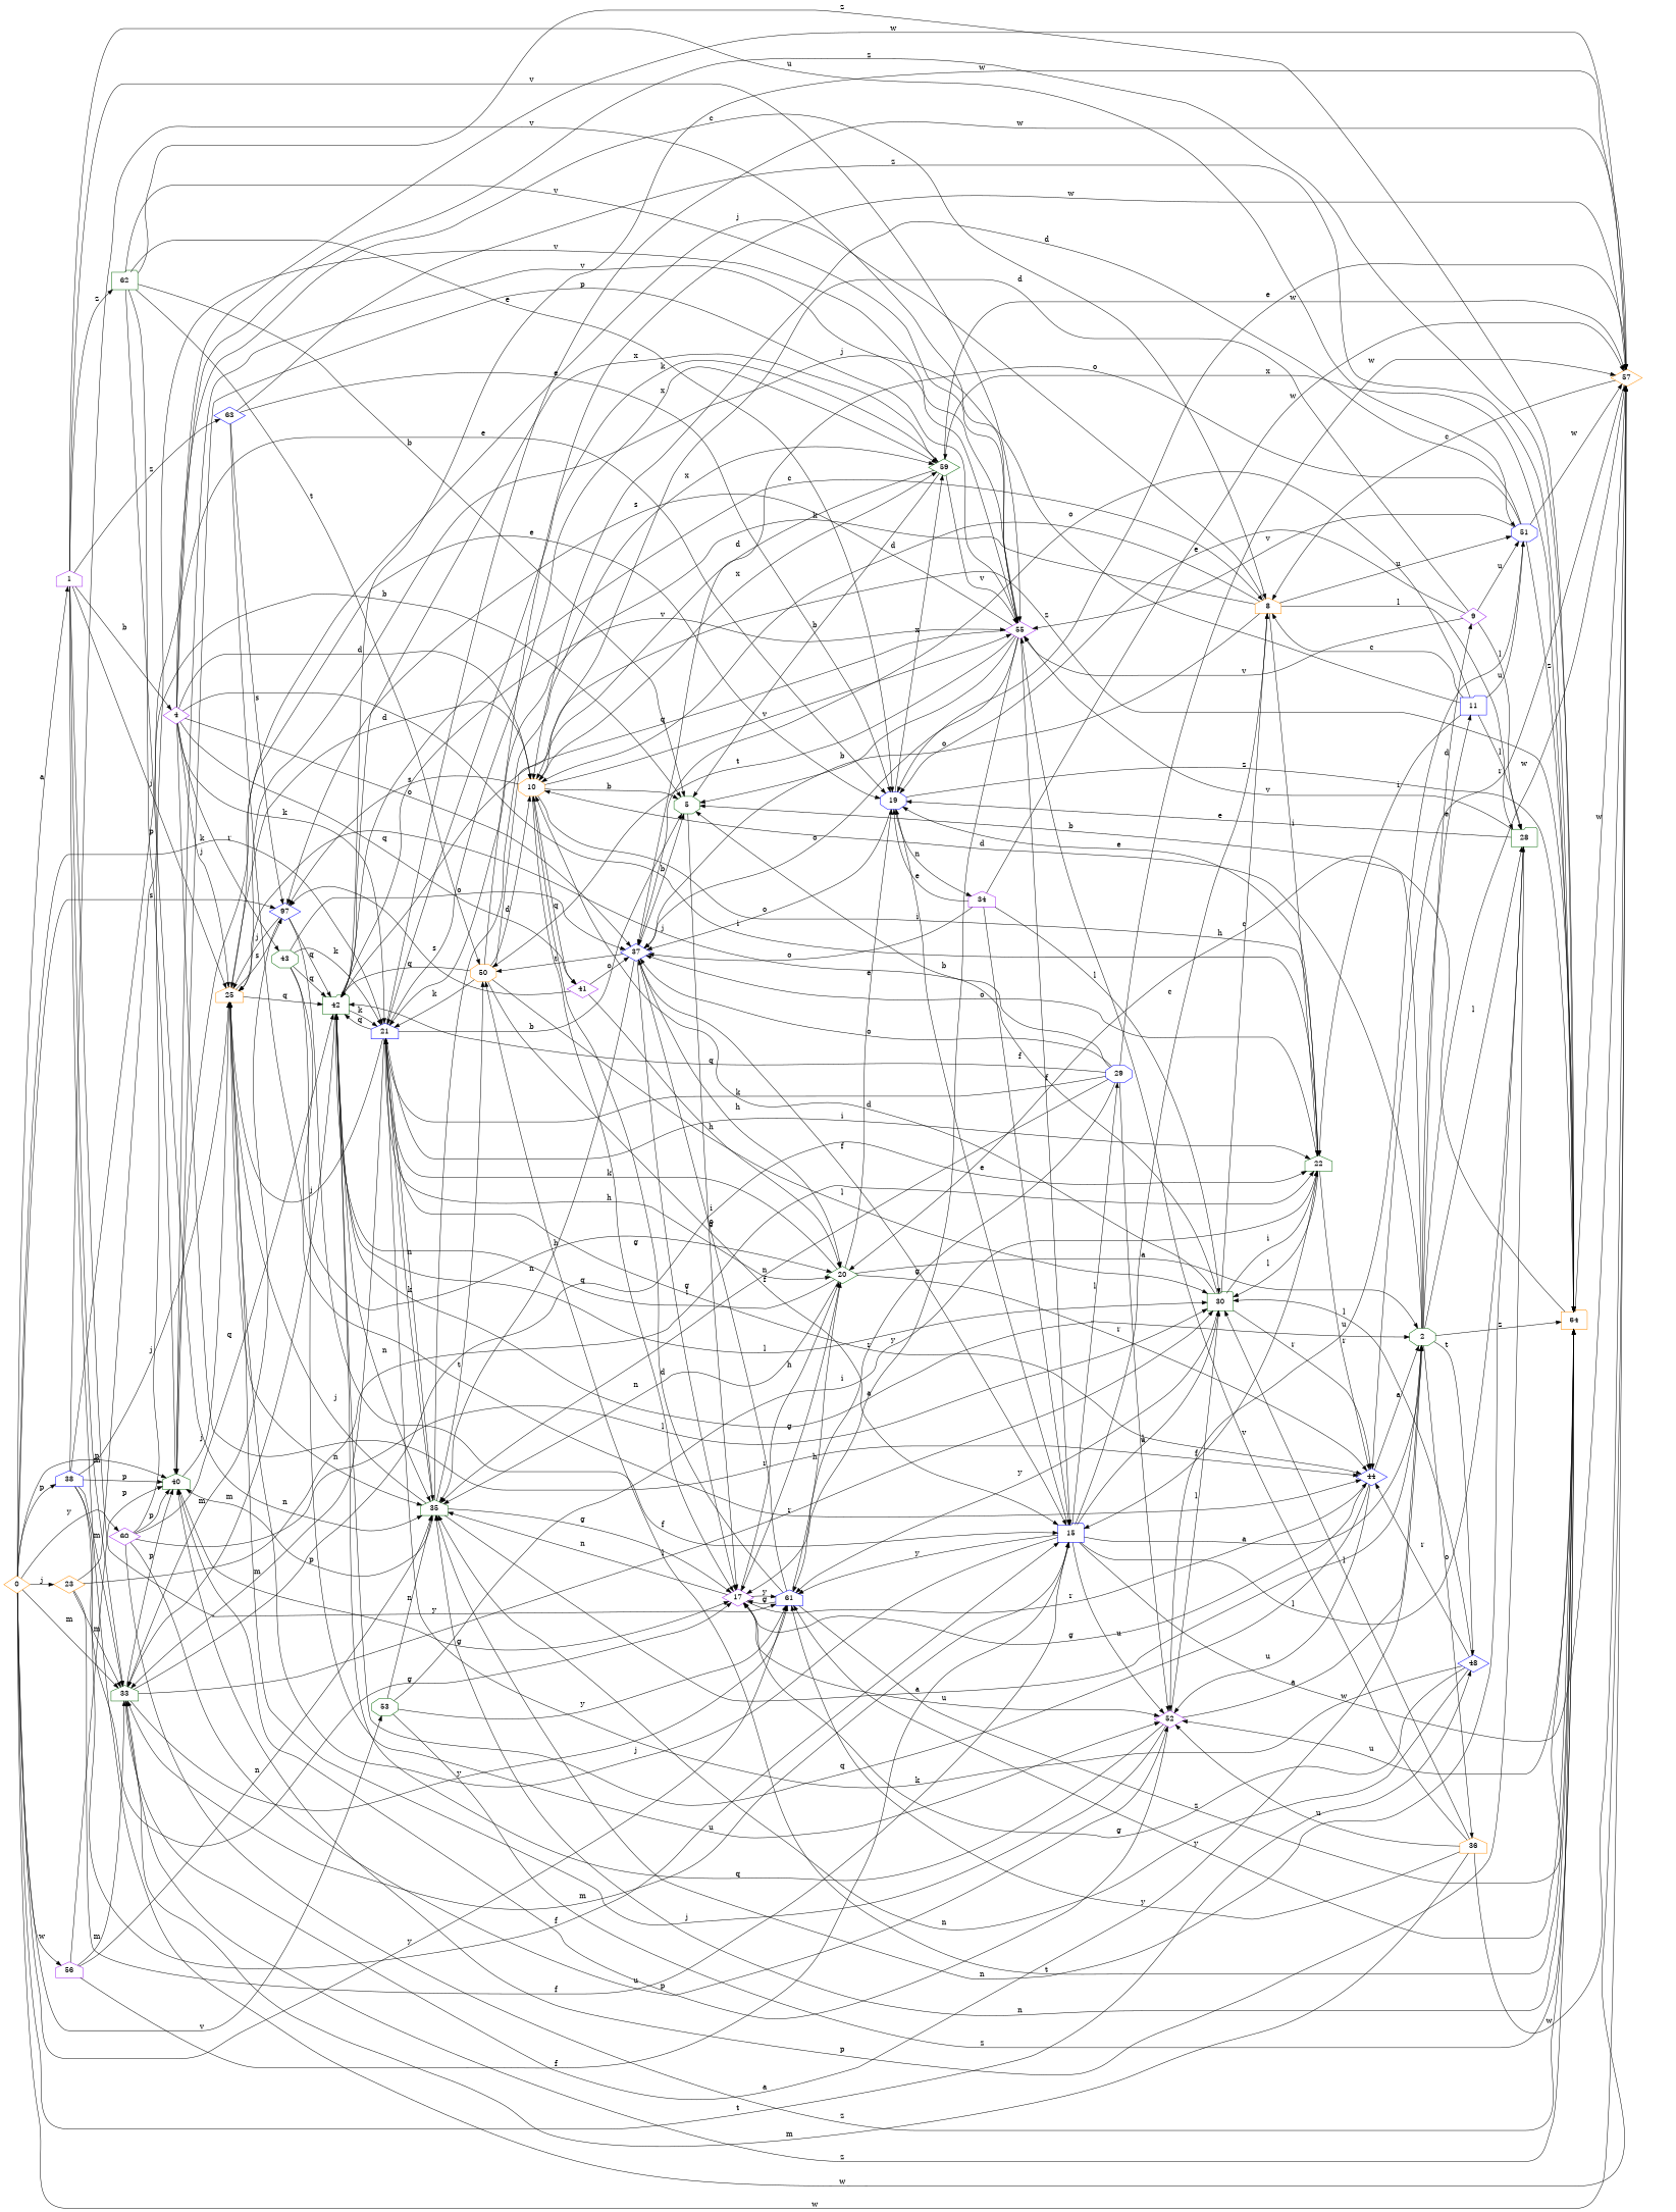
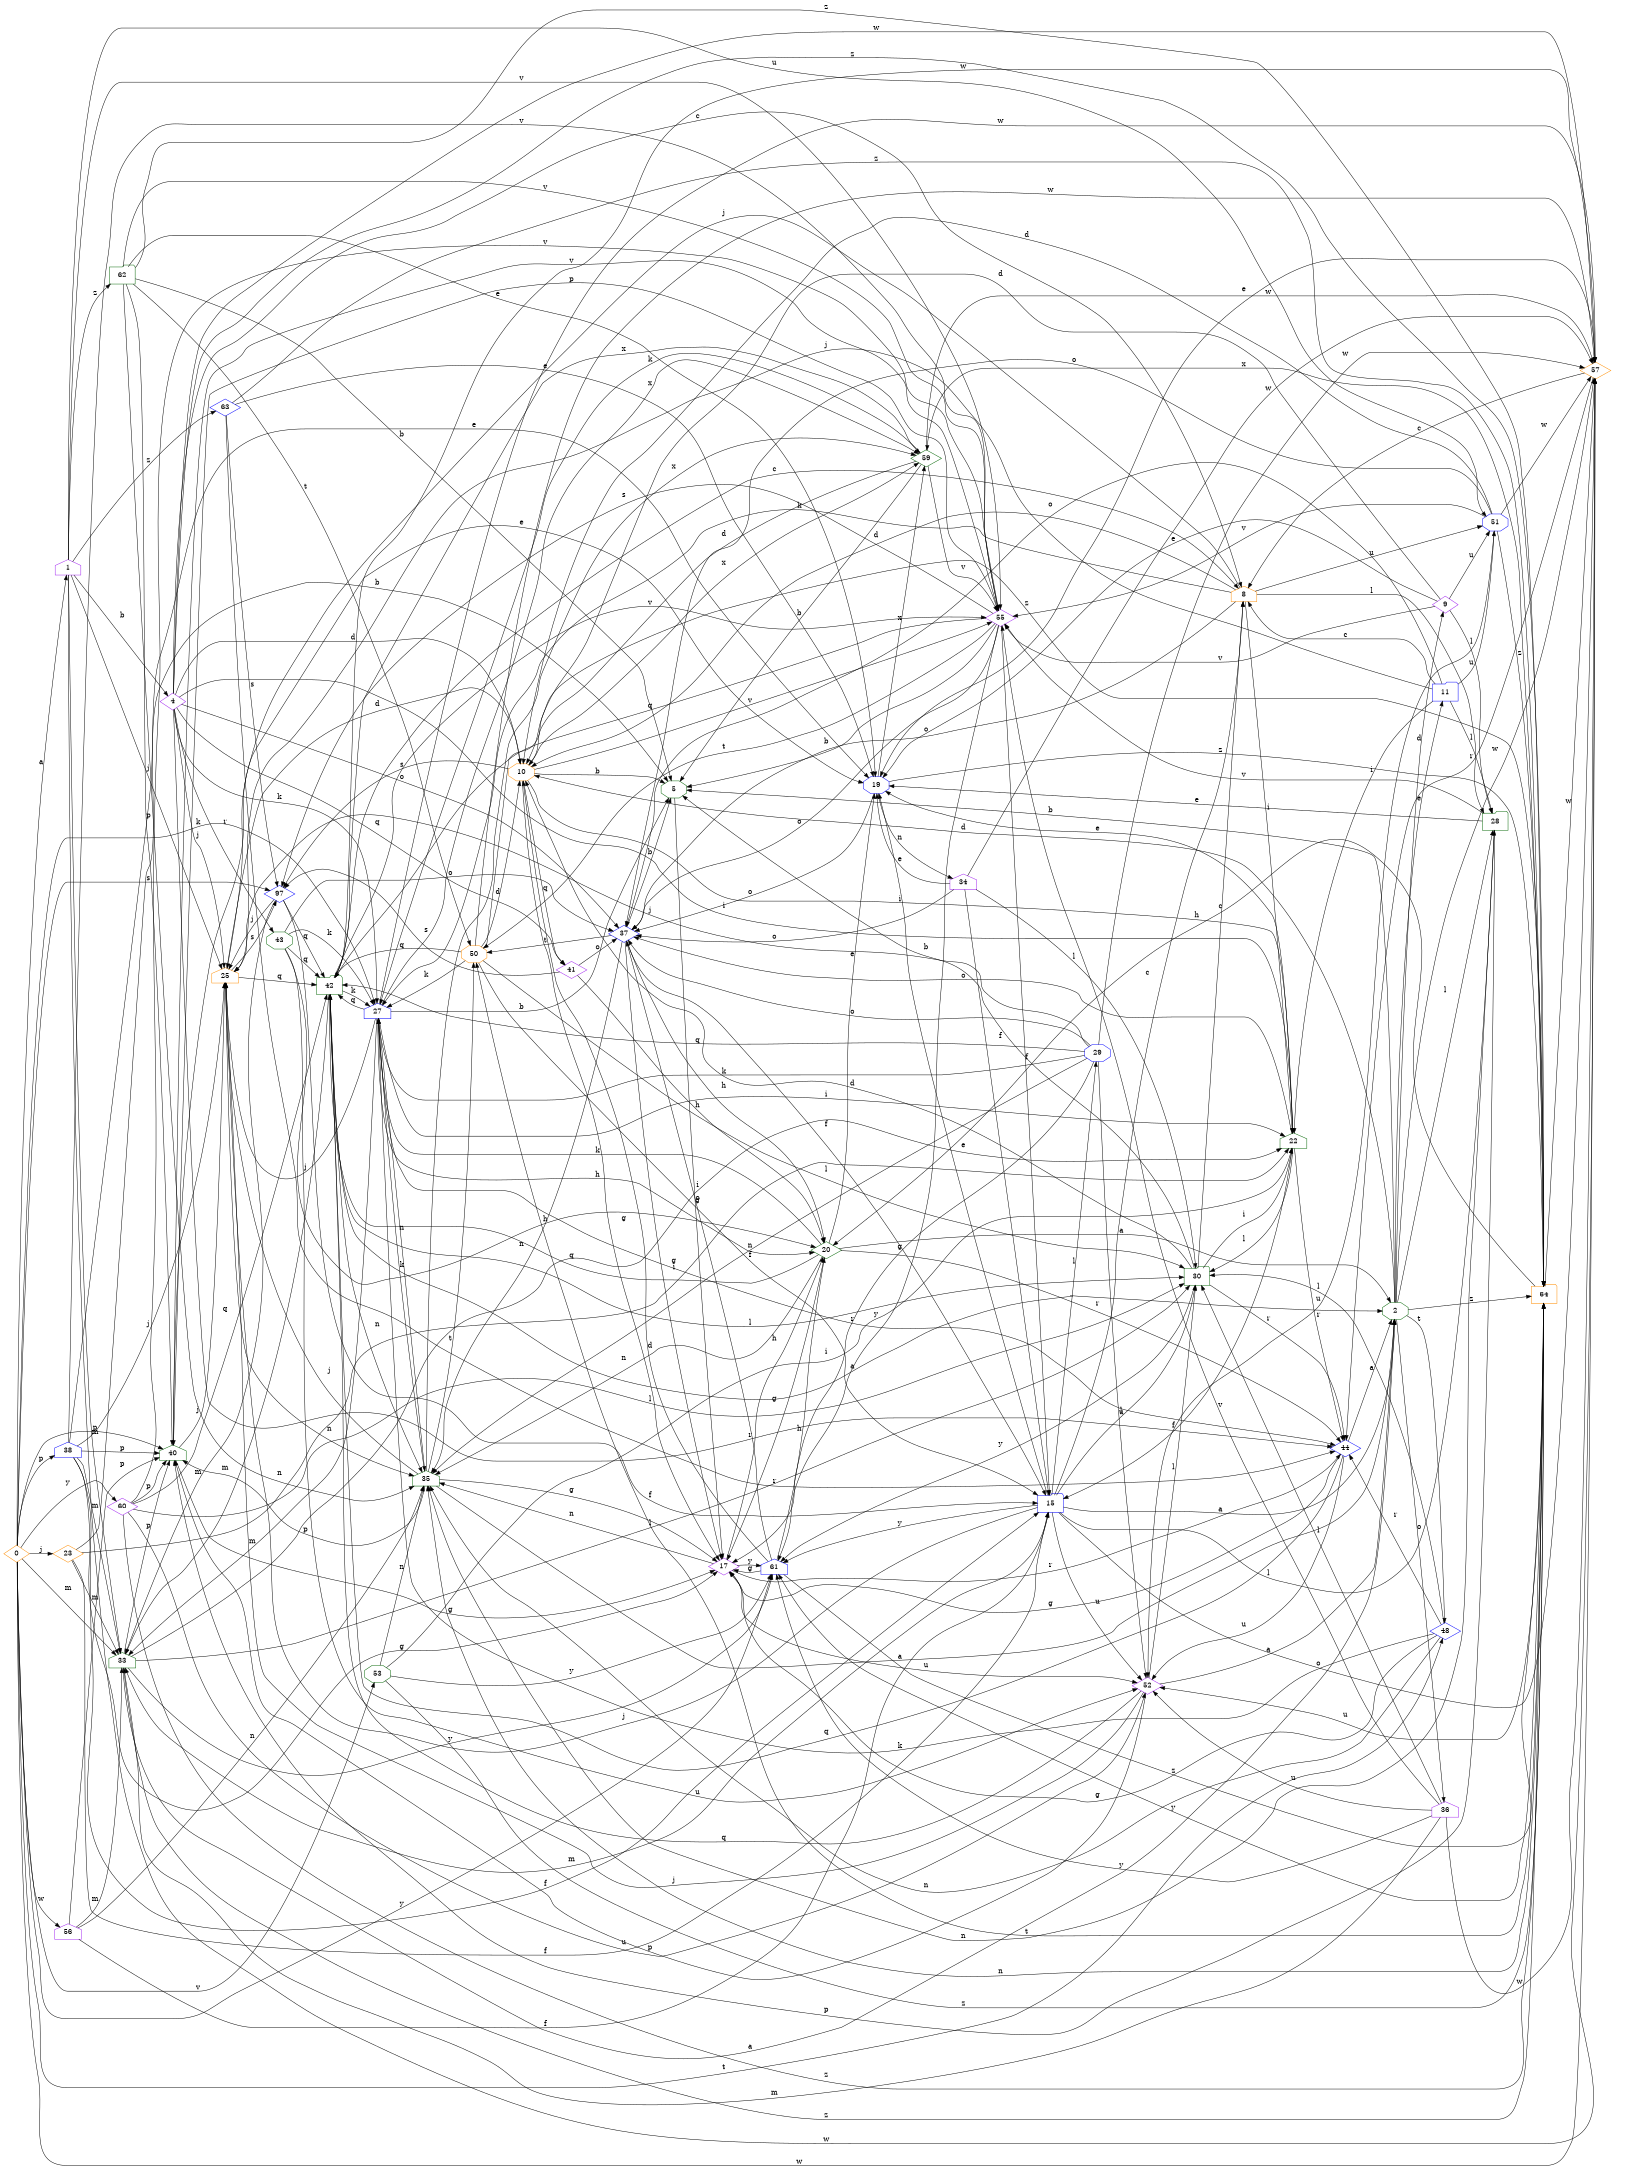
  strict digraph {
    rankdir=LR
    node [color=darkgreen shape=diamond]
    0 [color=darkorange]
    1 [color=purple shape=house]
    23 [color=darkorange]
-   27 [color=blue shape=house label=21]
+   27 [color=blue shape=house]
    33 [shape=house]
    38 [color=blue shape=house]
    40 [shape=house]
    n8 [color=blue label=97]
    48 [color=blue]
    53 [shape=octagon]
    56 [color=purple shape=house]
    57 [color=darkorange]
    60 [color=purple]
    61 [color=blue shape=house]
    4 [color=purple]
    25 [color=darkorange shape=house]
    51 [color=blue shape=octagon]
    55 [color=purple]
    62 [shape=folder]
    63 [color=blue]
    5 [shape=octagon]
    22 [shape=house]
    15 [color=blue shape=folder]
    44 [color=blue]
    59
    20
    35 [shape=house]
    42 [shape=folder]
    2 [shape=octagon]
    64 [color=darkorange shape=folder]
    30 [shape=folder]
    17 [color=purple]
    n33 [color=blue label=19 shape=octagon]
    8 [color=darkorange shape=house]
    52 [color=purple]
    10 [color=darkorange shape=octagon]
    37 [color=blue]
    41 [color=purple]
    43 [shape=octagon]
    50 [color=darkorange shape=octagon]
    9 [color=purple]
    11 [color=blue shape=folder]
    28 [shape=folder]
-   36 [color=darkorange shape=house]
+   36 [color=purple shape=house]
    34 [color=purple shape=house]
    29 [color=blue shape=octagon]
    0 -> 1 [label=a]
    0 -> 23 [label=j]
    0 -> 27 [label=k]
    0 -> 33 [label=m]
    0 -> 38 [label=p]
    0 -> 40 [label=p]
    0 -> n8 [label=s]
    0 -> 48 [label=t]
    0 -> 53 [label=v]
    0 -> 56 [label=w]
    0 -> 57 [label=w]
    0 -> 60 [label=y]
    0 -> 61 [label=y]
    1 -> 33 [label=m]
    1 -> 57 [label=w]
-   1 -> 61 [label=y]
    1 -> 4 [label=b]
    1 -> 25 [label=j]
    1 -> 51 [label=u]
    1 -> 55 [label=v]
    1 -> 62 [label=z]
    1 -> 63 [label=z]
    23 -> 33 [label=m]
    23 -> 5 [label=b]
    23 -> 22 [label=i]
    23 -> 15 [label=f]
    27 -> 33 [label=m]
    27 -> 57 [label=w]
    27 -> 25 [label=j]
    27 -> 5 [label=b]
    27 -> 22 [label=i]
    27 -> 44 [label=r]
    27 -> 59 [label=x]
    27 -> 20 [label=h]
    27 -> 35 [label=n]
    27 -> 42 [label=q]
    33 -> 40 [label=p]
    33 -> 61 [label=y]
    33 -> 22 [label=i]
    33 -> 2 [label=a]
    33 -> 64 [label=z]
    33 -> 30 [label=l]
    38 -> 33 [label=m]
    38 -> 40 [label=p]
    38 -> 25 [label=j]
    38 -> 55 [label=v]
    38 -> 15 [label=f]
    38 -> 17 [label=g]
    38 -> n33 [label=e]
    40 -> 25 [label=j]
    40 -> 55 [label=v]
    40 -> 17 [label=g]
    40 -> n33 [label=e]
    n8 -> 33 [label=m]
    n8 -> 25 [label=j]
    n8 -> 15 [label=f]
    n8 -> 42 [label=q]
    48 -> 27 [label=k]
    48 -> 44 [label=r]
    48 -> 35 [label=n]
    48 -> 30 [label=l]
    48 -> 17 [label=g]
    53 -> 61 [label=y]
    53 -> 22 [label=i]
    53 -> 35 [label=n]
    53 -> 64 [label=z]
    56 -> 33 [label=m]
    56 -> 40 [label=p]
    56 -> 15 [label=f]
    56 -> 35 [label=n]
    57 -> 44 [label=r]
    57 -> n33 [label=e]
    57 -> 8 [label=c]
    60 -> 40 [label=p]
    60 -> 55 [label=v]
    60 -> 42 [label=q]
    60 -> 64 [label=z]
    60 -> 30 [label=l]
    60 -> 52 [label=u]
    61 -> 20 [label=h]
    61 -> 64 [label=z]
    61 -> 17 [label=g]
    61 -> 10 [label=d]
    61 -> 37 [label=o]
    4 -> 27 [label=k]
    4 -> 57 [label=w]
    4 -> 25 [label=j]
    4 -> 22 [label=i]
    4 -> 44 [label=r]
    4 -> 64 [label=z]
    4 -> 8 [label=c]
    4 -> 10 [label=d]
    4 -> 37 [label=o]
    4 -> 41 [label=q]
    4 -> 43 [label=r]
    25 -> n8 [label=s]
    25 -> 35 [label=n]
    25 -> 42 [label=q]
    25 -> 10 [label=d]
    51 -> 57 [label=w]
    51 -> 55 [label=v]
    51 -> 64 [label=z]
    51 -> 52 [label=u]
    51 -> 10 [label=d]
    51 -> 37 [label=o]
    55 -> 40 [label=p]
    55 -> n8 [label=s]
    55 -> 61 [label=y]
    55 -> 5 [label=b]
    55 -> 15 [label=f]
    55 -> 42 [label=q]
    55 -> 37 [label=o]
    55 -> 50 [label=t]
    62 -> 40 [label=p]
    62 -> 55 [label=v]
    62 -> 5 [label=b]
    62 -> 35 [label=n]
    62 -> 64 [label=z]
    62 -> n33 [label=e]
    62 -> 50 [label=t]
    63 -> n8 [label=s]
    63 -> 44 [label=r]
    63 -> 64 [label=z]
    63 -> n33 [label=e]
    5 -> 17 [label=g]
    22 -> 15 [label=f]
    22 -> 44 [label=r]
    22 -> 30 [label=l]
    22 -> n33 [label=e]
    22 -> 37 [label=o]
    15 -> 33 [label=m]
-   15 -> 57 [label=w]
+   15 -> 57 [label=o]
    15 -> 61 [label=y]
    15 -> 25 [label=j]
    15 -> 2 [label=a]
    15 -> 30 [label=l]
    15 -> n33 [label=e]
    15 -> 8 [label=c]
    15 -> 52 [label=u]
    15 -> 28 [label=l]
    15 -> 29 [label=l]
    44 -> 42 [label=q]
    44 -> 2 [label=a]
    44 -> 17 [label=g]
    44 -> 52 [label=u]
    59 -> 27 [label=k]
    59 -> 57 [label=w]
    59 -> 55 [label=v]
    59 -> 5 [label=b]
    59 -> 10 [label=d]
    20 -> 27 [label=k]
    20 -> 44 [label=r]
    20 -> 35 [label=n]
    20 -> 42 [label=q]
    20 -> 2 [label=a]
    20 -> 17 [label=g]
    20 -> n33 [label=e]
    35 -> 27 [label=k]
    35 -> 40 [label=p]
    35 -> 25 [label=j]
    35 -> 59 [label=x]
    35 -> 2 [label=a]
    35 -> 17 [label=g]
    35 -> 50 [label=t]
    42 -> 27 [label=k]
    42 -> 33 [label=m]
    42 -> 57 [label=w]
    42 -> 55 [label=v]
    42 -> 59 [label=x]
    42 -> 35 [label=n]
    42 -> 2 [label=a]
    42 -> 30 [label=l]
    42 -> 8 [label=c]
    2 -> 48 [label=t]
    2 -> 57 [label=w]
    2 -> 5 [label=b]
    2 -> 64 [label=z]
    2 -> 10 [label=d]
    2 -> 9 [label=d]
    2 -> 11 [label=e]
    2 -> 28 [label=l]
    2 -> 36 [label=o]
    64 -> 57 [label=w]
    64 -> 61 [label=y]
    64 -> 59 [label=x]
    64 -> 20 [label=h]
    64 -> 35 [label=n]
    64 -> 52 [label=u]
    64 -> 50 [label=t]
    30 -> 61 [label=y]
    30 -> 5 [label=b]
    30 -> 22 [label=i]
    30 -> 44 [label=r]
    30 -> 8 [label=c]
    30 -> 10 [label=d]
    17 -> 61 [label=y]
    17 -> 44 [label=r]
    17 -> 20 [label=h]
    17 -> 35 [label=n]
    17 -> 52 [label=u]
    n33 -> 59 [label=x]
    n33 -> 64 [label=z]
    n33 -> 37 [label=o]
    n33 -> 34 [label=n]
    8 -> 27 [label=k]
    8 -> 25 [label=j]
    8 -> 51 [label=u]
    8 -> 22 [label=i]
    8 -> 10 [label=d]
    8 -> 37 [label=o]
    8 -> 28 [label=l]
    52 -> 40 [label=p]
    52 -> 25 [label=j]
    52 -> 42 [label=q]
    52 -> 2 [label=a]
    52 -> 30 [label=l]
    10 -> n8 [label=s]
    10 -> 55 [label=v]
    10 -> 5 [label=b]
    10 -> 22 [label=i]
    10 -> 59 [label=x]
    10 -> 17 [label=g]
    10 -> 41 [label=q]
    37 -> 5 [label=b]
    37 -> 15 [label=f]
    37 -> 20 [label=h]
    37 -> 35 [label=n]
    37 -> 17 [label=g]
    37 -> 50 [label=t]
    41 -> n8 [label=s]
    41 -> 20 [label=h]
    41 -> 37 [label=o]
    43 -> 27 [label=k]
    43 -> 20 [label=h]
    43 -> 42 [label=q]
    43 -> 52 [label=u]
    43 -> 37 [label=o]
    50 -> 27 [label=k]
    50 -> 57 [label=w]
    50 -> 15 [label=f]
    50 -> 42 [label=q]
    50 -> 64 [label=z]
    50 -> 30 [label=l]
    50 -> 10 [label=d]
    9 -> 51 [label=u]
    9 -> 55 [label=v]
    9 -> n33 [label=e]
    9 -> 10 [label=d]
    9 -> 28 [label=l]
    11 -> 25 [label=j]
    11 -> 51 [label=u]
    11 -> 22 [label=i]
    11 -> 8 [label=c]
    11 -> 37 [label=o]
    11 -> 28 [label=l]
    28 -> 40 [label=p]
    28 -> 55 [label=v]
    28 -> 35 [label=n]
    28 -> n33 [label=e]
    36 -> 33 [label=m]
    36 -> 57 [label=w]
    36 -> 61 [label=y]
    36 -> 55 [label=v]
    36 -> 30 [label=l]
    36 -> 52 [label=u]
    34 -> 57 [label=w]
    34 -> 15 [label=f]
    34 -> 30 [label=l]
    34 -> n33 [label=e]
    34 -> 37 [label=o]
    29 -> 27 [label=k]
    29 -> 57 [label=w]
    29 -> 25 [label=j]
    29 -> 35 [label=n]
    29 -> 42 [label=q]
    29 -> 17 [label=g]
    29 -> 52 [label=u]
    29 -> 37 [label=o]
  }
